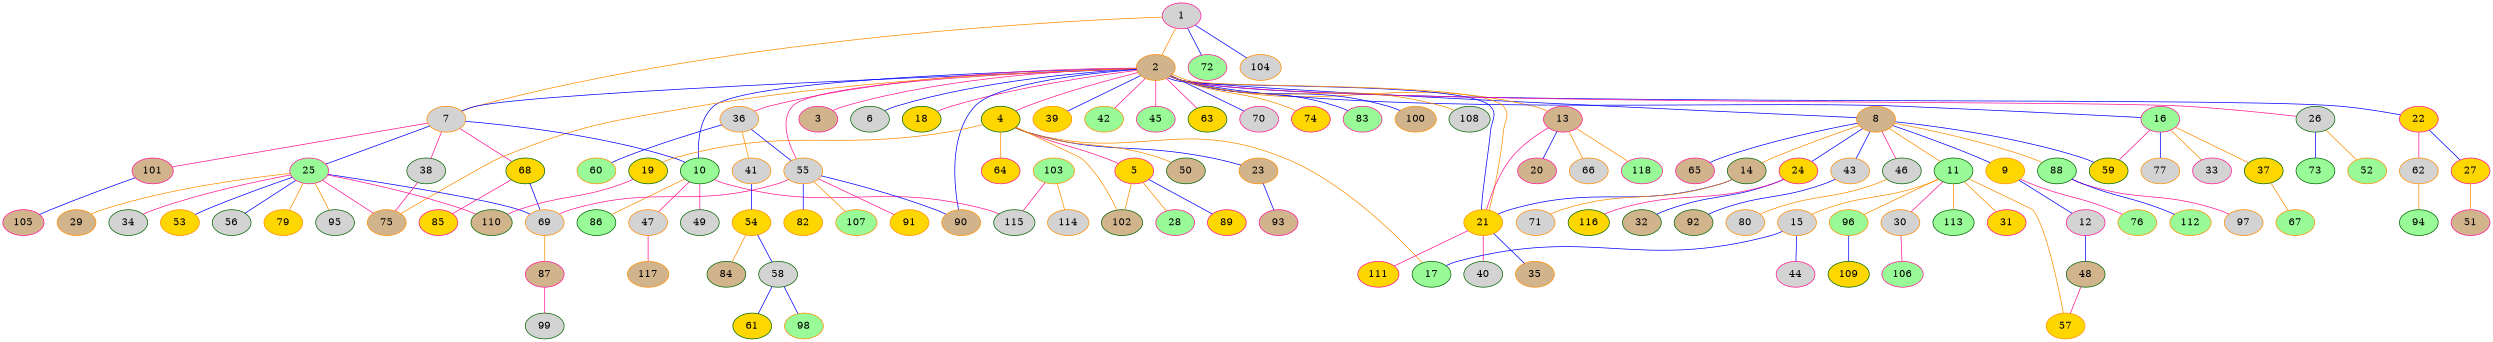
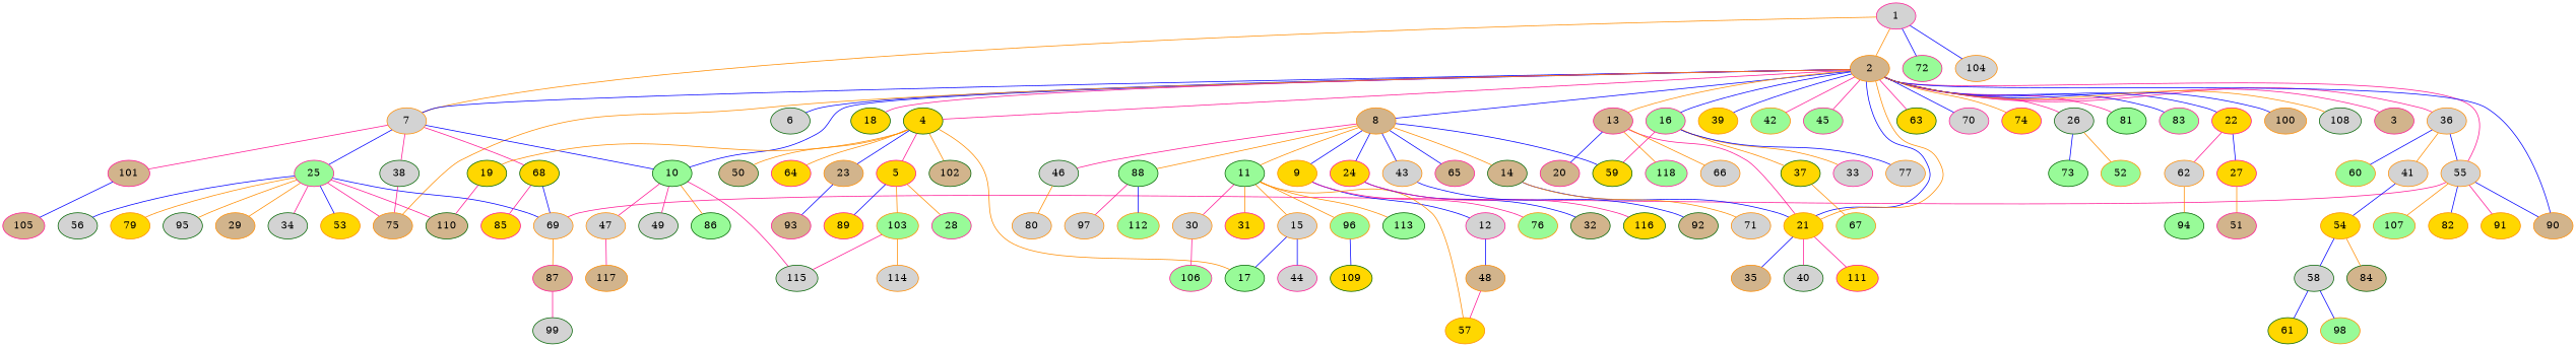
  graph {
    node [color=darkorange fillcolor=lightgrey style=filled]
    edge [color=blue]
    1 [color=deeppink]
    2 [fillcolor=tan]
    7
    72 [color=deeppink fillcolor=palegreen]
    104
    3 [color=deeppink fillcolor=tan]
    4 [color=darkgreen fillcolor=gold]
    6 [color=darkgreen]
    8 [fillcolor=tan]
    10 [color=darkgreen fillcolor=palegreen]
    13 [color=deeppink fillcolor=tan]
    16 [color=deeppink fillcolor=palegreen]
    18 [color=darkgreen fillcolor=gold]
    21 [fillcolor=gold]
    22 [color=deeppink fillcolor=gold]
    26 [color=darkgreen]
    36
    39 [fillcolor=gold]
    42 [fillcolor=palegreen]
    45 [color=deeppink fillcolor=palegreen]
    55
    63 [color=darkgreen fillcolor=gold]
    70 [color=deeppink]
    74 [color=deeppink fillcolor=gold]
    75 [fillcolor=tan]
+   81 [color=darkgreen fillcolor=palegreen]
    83 [color=deeppink fillcolor=palegreen]
    90 [fillcolor=tan]
    100 [fillcolor=tan]
    108 [color=darkgreen]
    25 [color=deeppink fillcolor=palegreen]
    38 [color=darkgreen]
    68 [color=darkgreen fillcolor=gold]
    101 [color=deeppink fillcolor=tan]
    5 [color=deeppink fillcolor=gold]
    17 [color=darkgreen fillcolor=palegreen]
    19 [color=darkgreen fillcolor=gold]
    23 [fillcolor=tan]
    50 [color=darkgreen fillcolor=tan]
    64 [color=deeppink fillcolor=gold]
    102 [color=darkgreen fillcolor=tan]
    9 [fillcolor=gold]
    11 [color=darkgreen fillcolor=palegreen]
    14 [color=darkgreen fillcolor=tan]
    24 [color=deeppink fillcolor=gold]
    43
    46 [color=darkgreen]
    59 [color=darkgreen fillcolor=gold]
    65 [color=deeppink fillcolor=tan]
    88 [color=darkgreen fillcolor=palegreen]
    47
    49 [color=darkgreen]
    86 [color=darkgreen fillcolor=palegreen]
    115 [color=darkgreen]
    20 [color=deeppink fillcolor=tan]
    66
    118 [color=deeppink fillcolor=palegreen]
    33 [color=deeppink]
    37 [color=darkgreen fillcolor=gold]
    77
    35 [fillcolor=tan]
    40 [color=darkgreen]
    111 [color=deeppink fillcolor=gold]
    27 [color=deeppink fillcolor=gold]
    62
    52 [fillcolor=palegreen]
    73 [color=darkgreen fillcolor=palegreen]
    41
    60 [fillcolor=palegreen]
    69
    82 [fillcolor=gold]
    91 [fillcolor=gold]
    107 [fillcolor=palegreen]
    28 [color=deeppink fillcolor=palegreen]
    89 [color=deeppink fillcolor=gold]
    103 [fillcolor=palegreen]
    110 [color=darkgreen fillcolor=tan]
    93 [color=deeppink fillcolor=tan]
    114
    29 [fillcolor=tan]
    34 [color=darkgreen]
    53 [fillcolor=gold]
    56 [color=darkgreen]
    79 [fillcolor=gold]
    95 [color=darkgreen]
    85 [color=deeppink fillcolor=gold]
    105 [color=deeppink fillcolor=tan]
    12 [color=deeppink]
    76 [fillcolor=palegreen]
    15
    30
    31 [color=deeppink fillcolor=gold]
    57 [fillcolor=gold]
    96 [fillcolor=palegreen]
    113 [color=darkgreen fillcolor=palegreen]
    71
    32 [color=darkgreen fillcolor=tan]
    116 [color=darkgreen fillcolor=gold]
    92 [color=darkgreen fillcolor=tan]
    80
    97
    112 [fillcolor=palegreen]
-   48 [color=darkgreen fillcolor=tan]
+   48 [fillcolor=tan]
    117 [fillcolor=tan]
    44 [color=deeppink]
    106 [color=deeppink fillcolor=palegreen]
    109 [color=darkgreen fillcolor=gold]
    67 [fillcolor=palegreen]
    51 [color=deeppink fillcolor=tan]
    94 [color=darkgreen fillcolor=palegreen]
    87 [color=deeppink fillcolor=tan]
    54 [fillcolor=gold]
    58 [color=darkgreen]
    84 [color=darkgreen fillcolor=tan]
    61 [color=darkgreen fillcolor=gold]
    98 [fillcolor=palegreen]
    99 [color=darkgreen]
    1 -- 2 [color=darkorange]
    1 -- 7 [color=darkorange]
    1 -- 72
    1 -- 104
    2 -- 7
    2 -- 3 [color=deeppink]
    2 -- 4 [color=deeppink]
    2 -- 6
    2 -- 8
    2 -- 10
    2 -- 13 [color=darkorange]
    2 -- 16
    2 -- 18 [color=deeppink]
    2 -- 21
    2 -- 21 [color=darkorange]
    2 -- 22
    2 -- 26 [color=deeppink]
    2 -- 36 [color=deeppink]
    2 -- 39
    2 -- 42 [color=deeppink]
    2 -- 45 [color=deeppink]
    2 -- 55 [color=deeppink]
    2 -- 63 [color=deeppink]
    2 -- 70
    2 -- 74 [color=darkorange]
    2 -- 75 [color=darkorange]
+   2 -- 81 [color=deeppink]
    2 -- 83
    2 -- 90
    2 -- 100
    2 -- 108 [color=darkorange]
    7 -- 10
    7 -- 25
    7 -- 38 [color=deeppink]
    7 -- 68 [color=deeppink]
    7 -- 101 [color=deeppink]
    4 -- 5 [color=deeppink]
    4 -- 17 [color=darkorange]
    4 -- 19 [color=darkorange]
    4 -- 23
    4 -- 50 [color=darkorange]
    4 -- 64 [color=darkorange]
    4 -- 102 [color=darkorange]
    8 -- 9
    8 -- 11 [color=darkorange]
    8 -- 14 [color=darkorange]
    8 -- 24
    8 -- 43
    8 -- 46 [color=deeppink]
    8 -- 59
    8 -- 65
    8 -- 88 [color=darkorange]
    10 -- 47 [color=deeppink]
    10 -- 49 [color=deeppink]
    10 -- 86 [color=darkorange]
    10 -- 115 [color=deeppink]
    13 -- 21 [color=deeppink]
    13 -- 20
    13 -- 66 [color=darkorange]
    13 -- 118 [color=darkorange]
    16 -- 59 [color=deeppink]
    16 -- 33 [color=darkorange]
    16 -- 37 [color=darkorange]
    16 -- 77
    21 -- 35
    21 -- 40 [color=deeppink]
    21 -- 111 [color=deeppink]
    22 -- 27
    22 -- 62 [color=deeppink]
    26 -- 52 [color=darkorange]
    26 -- 73
    36 -- 55
    36 -- 41 [color=darkorange]
    36 -- 60
    55 -- 90
    55 -- 69 [color=deeppink]
    55 -- 82
    55 -- 91 [color=deeppink]
    55 -- 107 [color=darkorange]
    25 -- 75 [color=deeppink]
    25 -- 69
    25 -- 110 [color=deeppink]
    25 -- 29 [color=darkorange]
    25 -- 34 [color=deeppink]
    25 -- 53
    25 -- 56
    25 -- 79 [color=darkorange]
    25 -- 95 [color=darkorange]
    38 -- 75 [color=deeppink]
    68 -- 69
    68 -- 85 [color=deeppink]
    101 -- 105
    5 -- 28 [color=darkorange]
    5 -- 89
-   5 -- 102 [color=darkorange]
+   5 -- 103 [color=darkorange]
    19 -- 110 [color=deeppink]
    23 -- 93
    9 -- 12
    9 -- 76 [color=deeppink]
    11 -- 15 [color=darkorange]
    11 -- 30 [color=deeppink]
    11 -- 31 [color=darkorange]
    11 -- 57 [color=darkorange]
    11 -- 96 [color=darkorange]
    11 -- 113 [color=darkorange]
    14 -- 21
    14 -- 71 [color=darkorange]
    24 -- 32
    24 -- 116 [color=deeppink]
    43 -- 92
    46 -- 80 [color=darkorange]
    88 -- 97 [color=deeppink]
    88 -- 112
    47 -- 117 [color=deeppink]
    37 -- 67 [color=darkorange]
    27 -- 51 [color=darkorange]
    62 -- 94 [color=darkorange]
    41 -- 54
    69 -- 87 [color=darkorange]
    103 -- 115 [color=deeppink]
    103 -- 114 [color=darkorange]
    12 -- 48
    15 -- 17
    15 -- 44
    30 -- 106 [color=deeppink]
    96 -- 109
    48 -- 57 [color=deeppink]
    87 -- 99 [color=deeppink]
    54 -- 58
    54 -- 84 [color=darkorange]
    58 -- 61
    58 -- 98
  }
